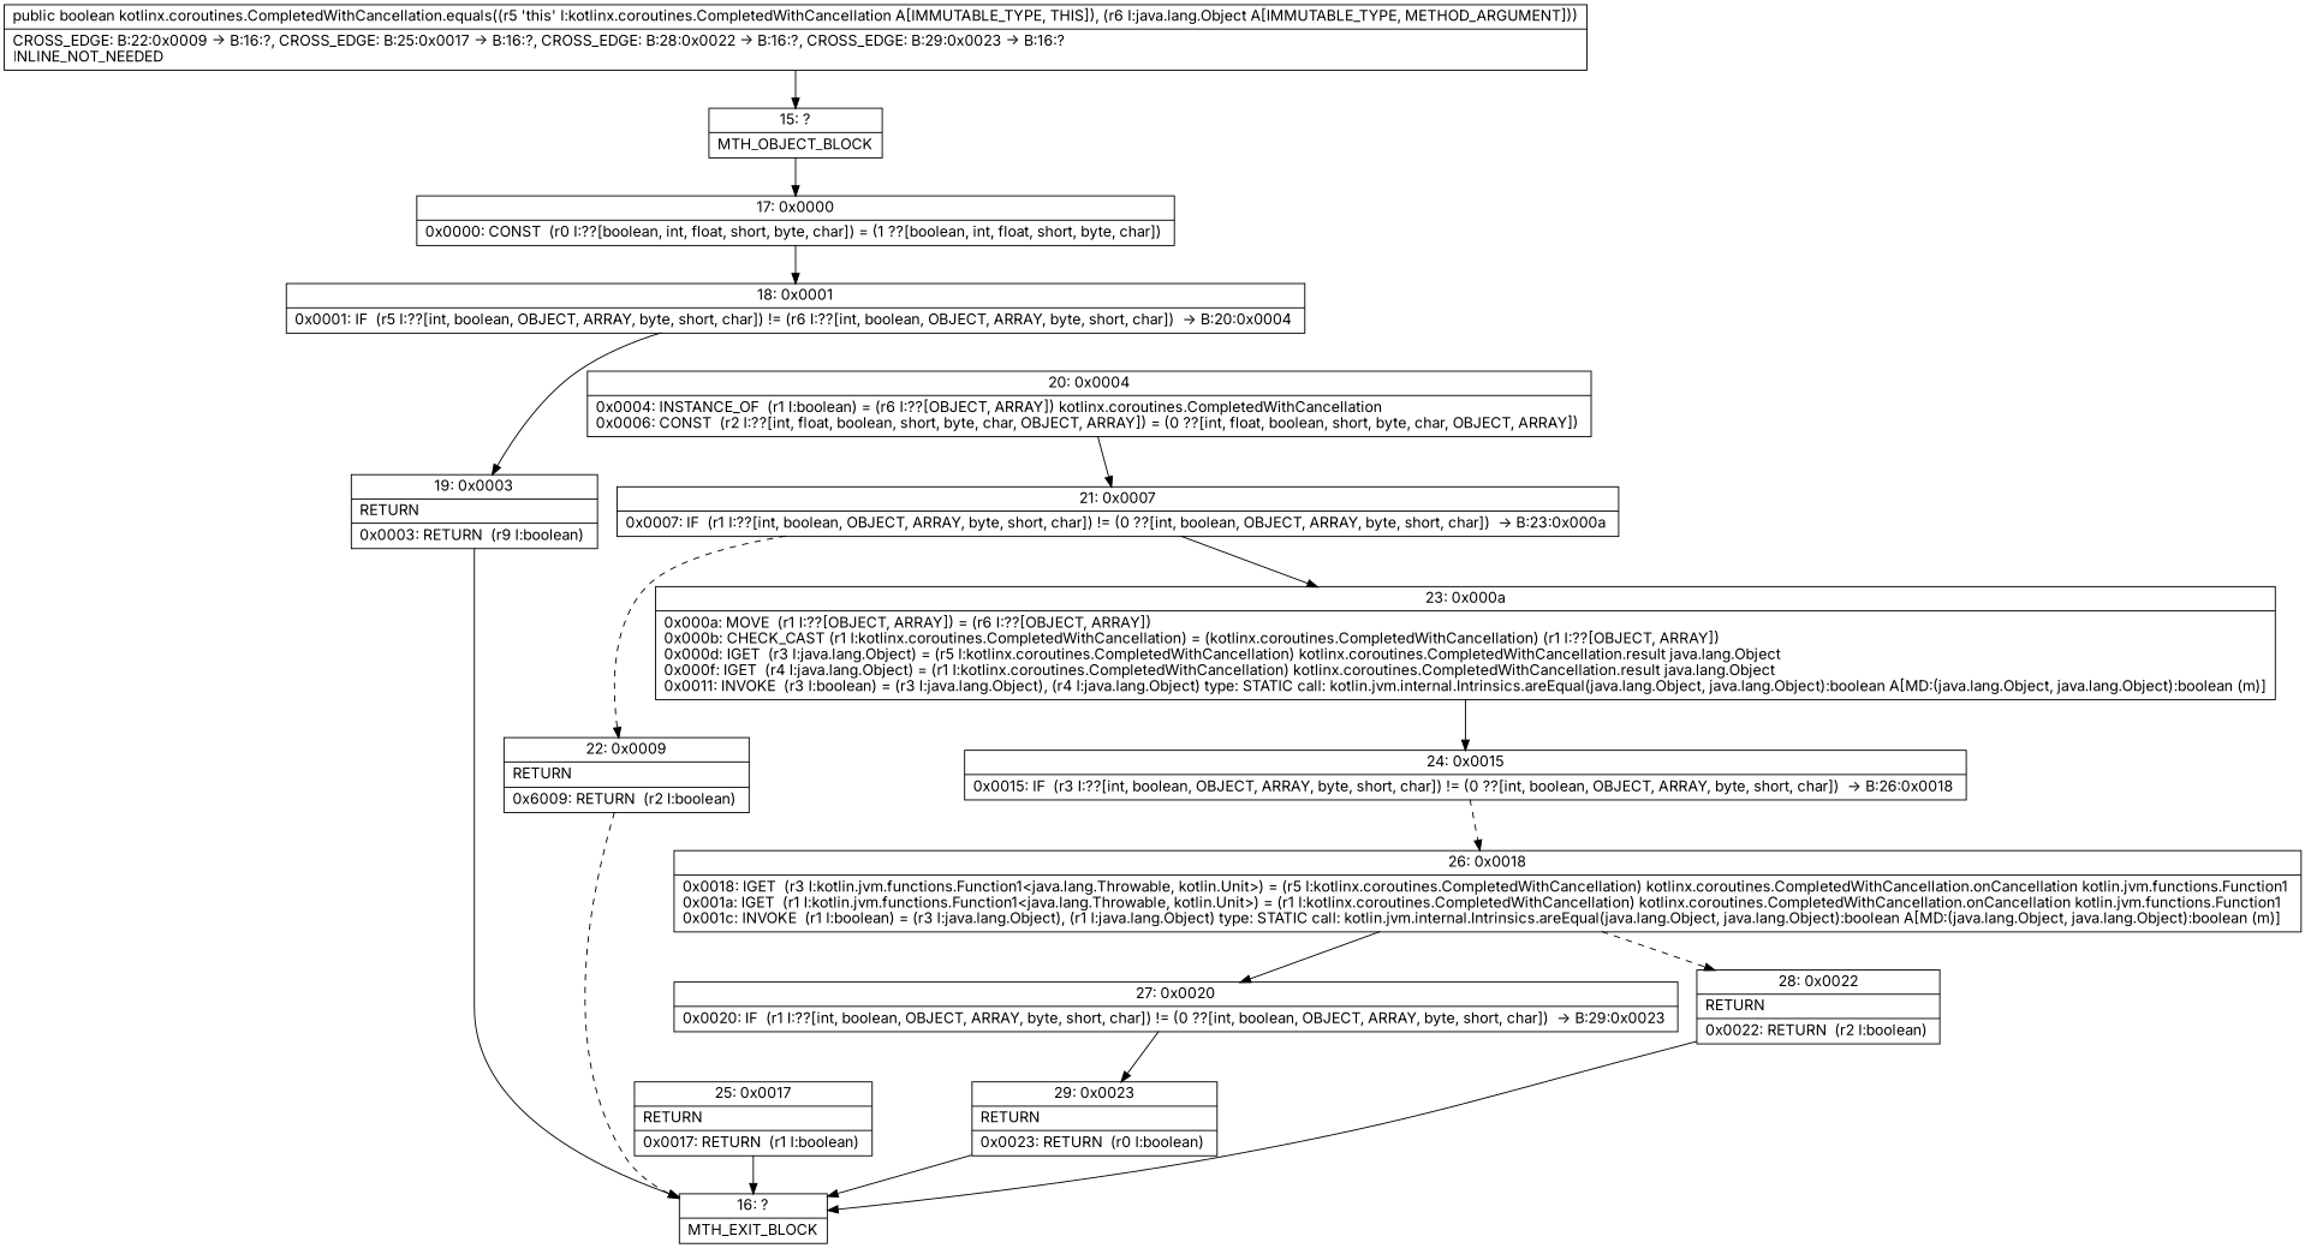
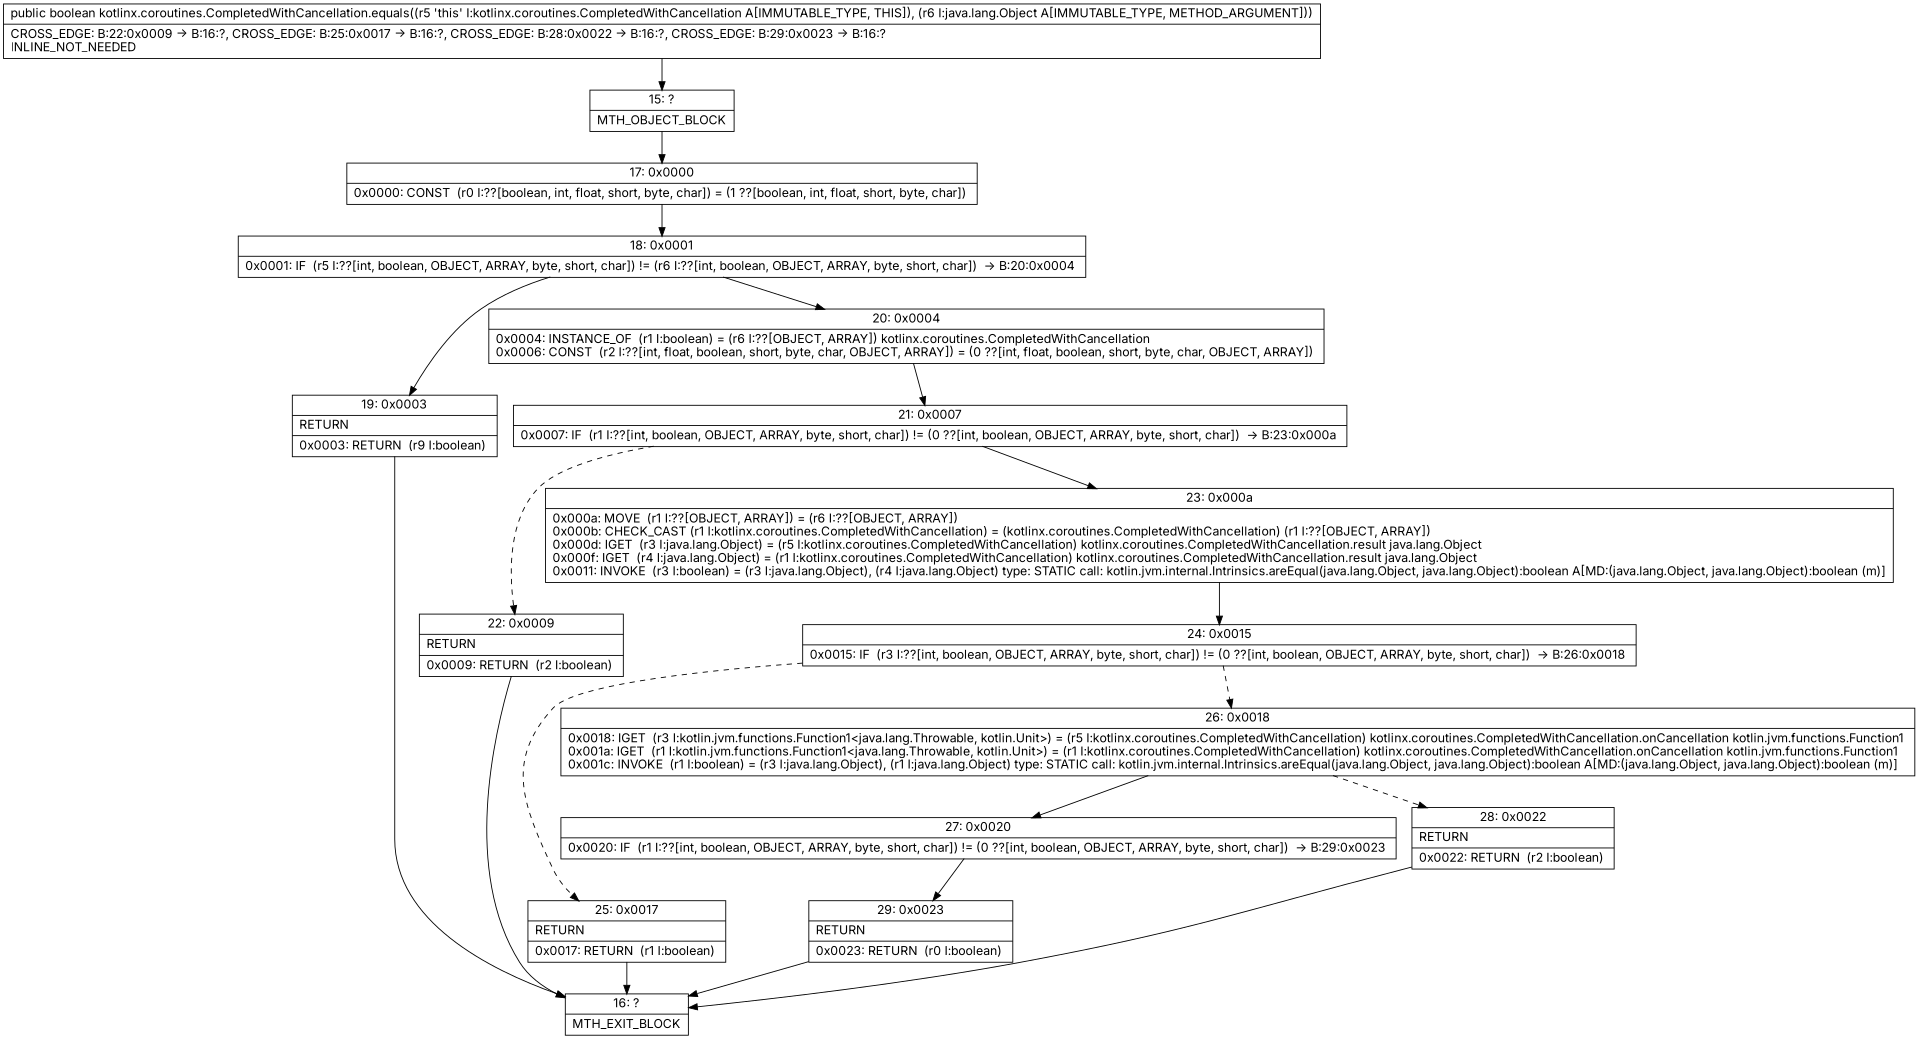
  digraph {
    fontname=Inter
    node [fontname=Inter shape=record]
    edge [fontname=Inter]
    n1 [label="{15\:\ ?|MTH_OBJECT_BLOCK\l}"]
    n2 [label="{17\:\ 0x0000|0x0000: CONST  (r0 I:??[boolean, int, float, short, byte, char]) = (1 ??[boolean, int, float, short, byte, char]) \l}"]
    n3 [label="{18\:\ 0x0001|0x0001: IF  (r5 I:??[int, boolean, OBJECT, ARRAY, byte, short, char]) != (r6 I:??[int, boolean, OBJECT, ARRAY, byte, short, char])  \-\> B:20:0x0004 \l}"]
    n4 [label="{19\:\ 0x0003|RETURN\l|0x0003: RETURN  (r9 I:boolean) \l}"]
    n5 [label="{20\:\ 0x0004|0x0004: INSTANCE_OF  (r1 I:boolean) = (r6 I:??[OBJECT, ARRAY]) kotlinx.coroutines.CompletedWithCancellation \l0x0006: CONST  (r2 I:??[int, float, boolean, short, byte, char, OBJECT, ARRAY]) = (0 ??[int, float, boolean, short, byte, char, OBJECT, ARRAY]) \l}"]
    n6 [label="{16\:\ ?|MTH_EXIT_BLOCK\l}"]
    n7 [label="{21\:\ 0x0007|0x0007: IF  (r1 I:??[int, boolean, OBJECT, ARRAY, byte, short, char]) != (0 ??[int, boolean, OBJECT, ARRAY, byte, short, char])  \-\> B:23:0x000a \l}"]
-   n8 [label="{22\:\ 0x0009|RETURN\l|0x6009: RETURN  (r2 I:boolean) \l}"]
+   n8 [label="{22\:\ 0x0009|RETURN\l|0x0009: RETURN  (r2 I:boolean) \l}"]
    n9 [label="{23\:\ 0x000a|0x000a: MOVE  (r1 I:??[OBJECT, ARRAY]) = (r6 I:??[OBJECT, ARRAY]) \l0x000b: CHECK_CAST (r1 I:kotlinx.coroutines.CompletedWithCancellation) = (kotlinx.coroutines.CompletedWithCancellation) (r1 I:??[OBJECT, ARRAY]) \l0x000d: IGET  (r3 I:java.lang.Object) = (r5 I:kotlinx.coroutines.CompletedWithCancellation) kotlinx.coroutines.CompletedWithCancellation.result java.lang.Object \l0x000f: IGET  (r4 I:java.lang.Object) = (r1 I:kotlinx.coroutines.CompletedWithCancellation) kotlinx.coroutines.CompletedWithCancellation.result java.lang.Object \l0x0011: INVOKE  (r3 I:boolean) = (r3 I:java.lang.Object), (r4 I:java.lang.Object) type: STATIC call: kotlin.jvm.internal.Intrinsics.areEqual(java.lang.Object, java.lang.Object):boolean A[MD:(java.lang.Object, java.lang.Object):boolean (m)]\l}"]
    n10 [label="{24\:\ 0x0015|0x0015: IF  (r3 I:??[int, boolean, OBJECT, ARRAY, byte, short, char]) != (0 ??[int, boolean, OBJECT, ARRAY, byte, short, char])  \-\> B:26:0x0018 \l}"]
    n11 [label="{25\:\ 0x0017|RETURN\l|0x0017: RETURN  (r1 I:boolean) \l}"]
    n12 [label="{26\:\ 0x0018|0x0018: IGET  (r3 I:kotlin.jvm.functions.Function1\<java.lang.Throwable, kotlin.Unit\>) = (r5 I:kotlinx.coroutines.CompletedWithCancellation) kotlinx.coroutines.CompletedWithCancellation.onCancellation kotlin.jvm.functions.Function1 \l0x001a: IGET  (r1 I:kotlin.jvm.functions.Function1\<java.lang.Throwable, kotlin.Unit\>) = (r1 I:kotlinx.coroutines.CompletedWithCancellation) kotlinx.coroutines.CompletedWithCancellation.onCancellation kotlin.jvm.functions.Function1 \l0x001c: INVOKE  (r1 I:boolean) = (r3 I:java.lang.Object), (r1 I:java.lang.Object) type: STATIC call: kotlin.jvm.internal.Intrinsics.areEqual(java.lang.Object, java.lang.Object):boolean A[MD:(java.lang.Object, java.lang.Object):boolean (m)]\l}"]
    n13 [label="{27\:\ 0x0020|0x0020: IF  (r1 I:??[int, boolean, OBJECT, ARRAY, byte, short, char]) != (0 ??[int, boolean, OBJECT, ARRAY, byte, short, char])  \-\> B:29:0x0023 \l}"]
    n14 [label="{28\:\ 0x0022|RETURN\l|0x0022: RETURN  (r2 I:boolean) \l}"]
    n15 [label="{29\:\ 0x0023|RETURN\l|0x0023: RETURN  (r0 I:boolean) \l}"]
    n16 [label="{public boolean kotlinx.coroutines.CompletedWithCancellation.equals((r5 'this' I:kotlinx.coroutines.CompletedWithCancellation A[IMMUTABLE_TYPE, THIS]), (r6 I:java.lang.Object A[IMMUTABLE_TYPE, METHOD_ARGUMENT]))  | CROSS_EDGE: B:22:0x0009 \-\> B:16:?, CROSS_EDGE: B:25:0x0017 \-\> B:16:?, CROSS_EDGE: B:28:0x0022 \-\> B:16:?, CROSS_EDGE: B:29:0x0023 \-\> B:16:?\lINLINE_NOT_NEEDED\l}"]
    n1 -> n2
    n2 -> n3
    n3 -> n4 [style=solid]
+   n3 -> n5
    n4 -> n6
    n5 -> n7
    n7 -> n8 [style=dashed]
    n7 -> n9
-   n8 -> n6 [style=dashed]
+   n8 -> n6
    n9 -> n10
+   n10 -> n11 [style=dashed]
    n10 -> n12 [style=dashed]
    n11 -> n6
    n12 -> n13
    n12 -> n14 [style=dashed]
    n13 -> n15
    n14 -> n6
    n15 -> n6
    n16 -> n1
  }
